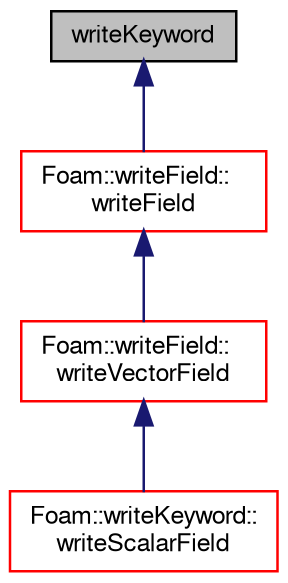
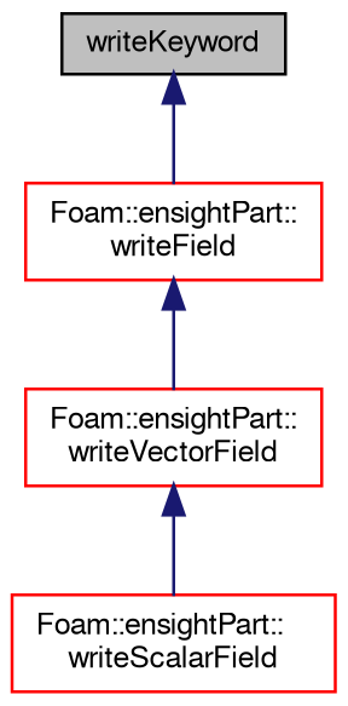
  digraph {
    rankdir=TB
    node [color=red fontname=FreeSans fontsize=10 shape=record]
    edge [color=midnightblue dir=back fontname=FreeSans fontsize=10 labelfontname=FreeSans labelfontsize=10 style=solid]
    n1 [color=black fillcolor=grey75 fontcolor=black height=0.2 label=writeKeyword style=filled width=0.4]
-   n2 [height=0.2 label="Foam::writeField::\lwriteField" width=0.4]
-   n3 [height=0.2 label="Foam::writeField::\lwriteVectorField" width=0.4]
-   n4 [height=0.2 label="Foam::writeKeyword::\lwriteScalarField" width=0.4]
+   n2 [height=0.2 label="Foam::ensightPart::\lwriteField" width=0.4]
+   n3 [height=0.2 label="Foam::ensightPart::\lwriteVectorField" width=0.4]
+   n4 [height=0.2 label="Foam::ensightPart::\lwriteScalarField" width=0.4]
    n1 -> n2
    n2 -> n3
    n3 -> n4
  }
